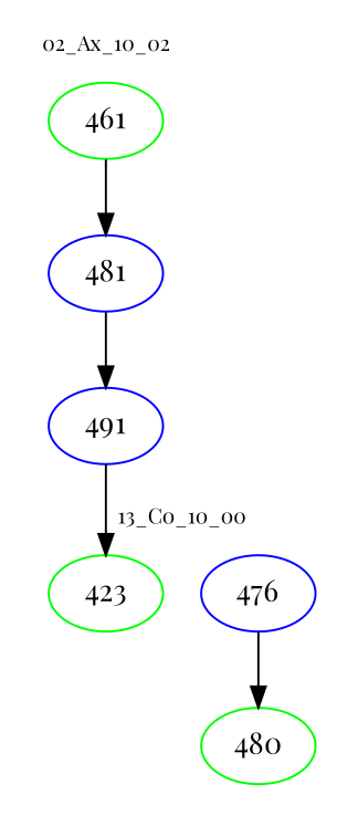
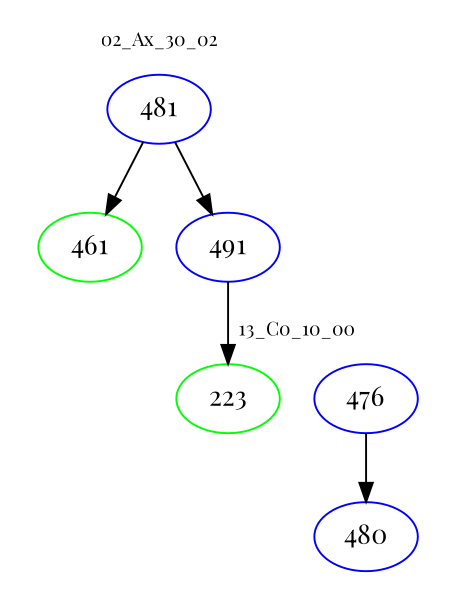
  digraph {
    fontname="Playfair Display"
    node [color=blue fontname="Playfair Display"]
    edge [color=black fontname="Playfair Display"]
    n1 [label=481]
    n2 [color=green label=461]
    n3 [label=491]
    n4 [label=476]
-   n5 [color=green label=423]
-   n6 [color=green label=480]
+   n5 [color=green label=223]
+   n6 [label=480]
    subgraph cluster_1 {
      color=white
      fontsize=10
-     label="02_Ax_10_02"
+     label="02_Ax_30_02"
      n1
      n2
      n3
    }
    subgraph cluster_2 {
      color=white
      fontsize=10
      label="13_C0_10_00"
      n4
      n5
      n6
    }
-   n2 -> n1
+   n1 -> n2
    n1 -> n3
    n3 -> n5
    n4 -> n6
  }
